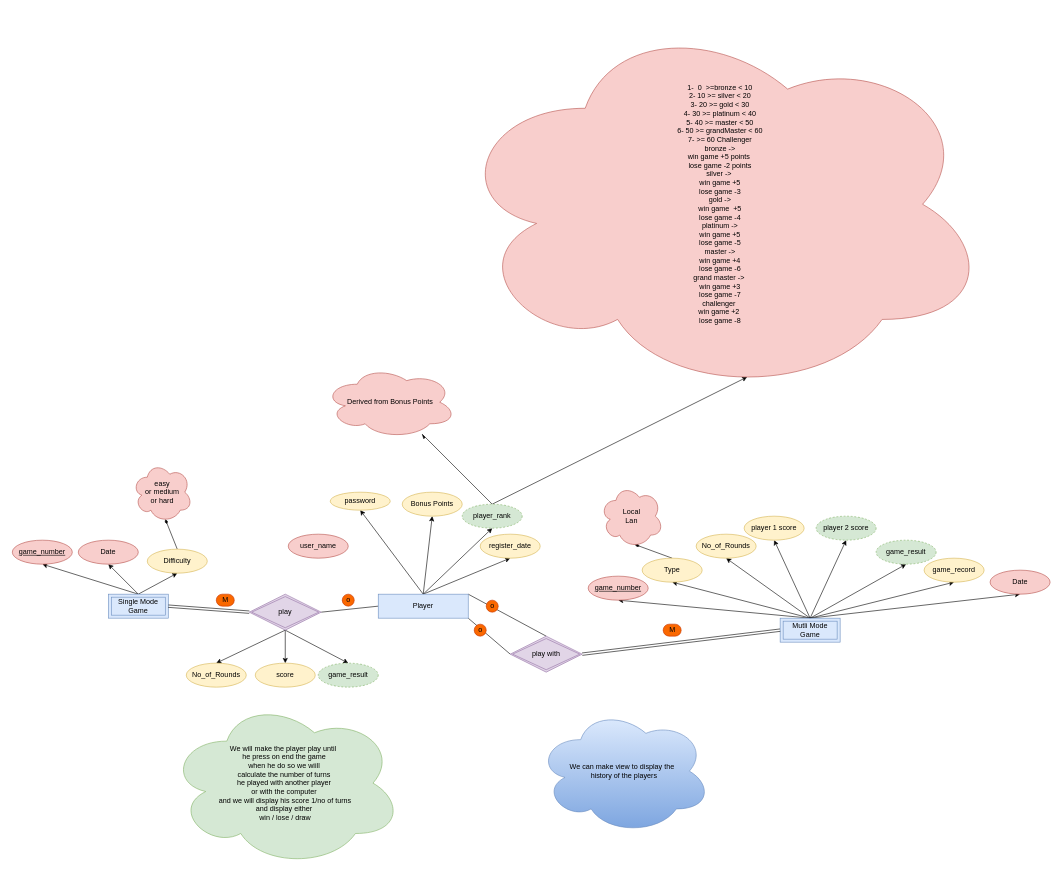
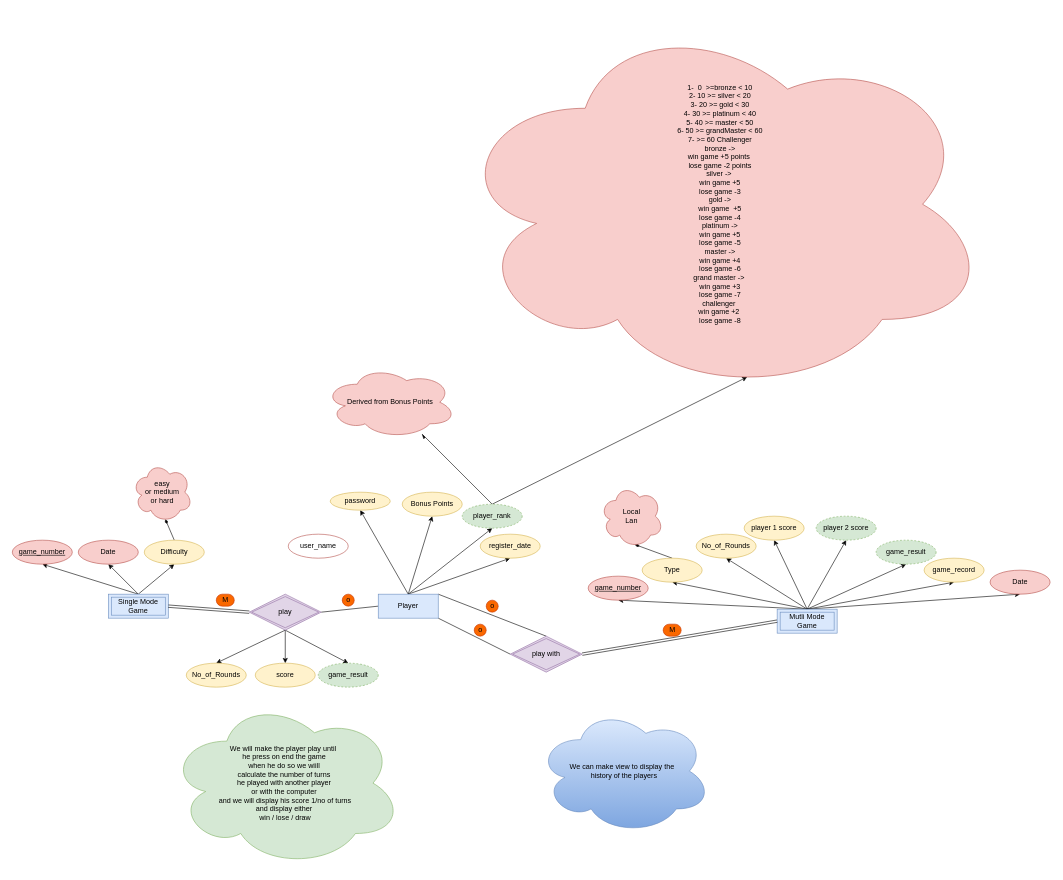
  <mxCell id="0" />
  <mxCell id="1" parent="0" />
  <mxCell id="2" style="edgeStyle=none;rounded=0;orthogonalLoop=1;jettySize=auto;html=1;exitX=0.5;exitY=0;exitDx=0;exitDy=0;entryX=0.5;entryY=1;entryDx=0;entryDy=0;" parent="1" source="9" target="11" edge="1"><mxGeometry relative="1" as="geometry" /></mxCell>
  <mxCell id="3" style="edgeStyle=none;rounded=0;orthogonalLoop=1;jettySize=auto;html=1;exitX=0.5;exitY=0;exitDx=0;exitDy=0;entryX=0.5;entryY=1;entryDx=0;entryDy=0;endArrow=classic;endFill=1;" parent="1" source="9" target="14" edge="1"><mxGeometry relative="1" as="geometry" /></mxCell>
  <mxCell id="4" style="edgeStyle=none;rounded=0;orthogonalLoop=1;jettySize=auto;html=1;exitX=0;exitY=0.5;exitDx=0;exitDy=0;entryX=1;entryY=0.5;entryDx=0;entryDy=0;endArrow=none;endFill=0;" parent="1" source="9" target="35" edge="1"><mxGeometry relative="1" as="geometry" /></mxCell>
  <mxCell id="5" style="edgeStyle=none;rounded=0;orthogonalLoop=1;jettySize=auto;html=1;exitX=1;exitY=0;exitDx=0;exitDy=0;entryX=0.5;entryY=0;entryDx=0;entryDy=0;endArrow=none;endFill=0;" parent="1" source="9" target="37" edge="1"><mxGeometry relative="1" as="geometry" /></mxCell>
  <mxCell id="6" style="edgeStyle=none;rounded=0;orthogonalLoop=1;jettySize=auto;html=1;exitX=1;exitY=1;exitDx=0;exitDy=0;entryX=0;entryY=0.5;entryDx=0;entryDy=0;endArrow=none;endFill=0;" parent="1" source="9" target="37" edge="1"><mxGeometry relative="1" as="geometry" /></mxCell>
  <mxCell id="7" style="edgeStyle=none;rounded=0;orthogonalLoop=1;jettySize=auto;html=1;exitX=0.5;exitY=0;exitDx=0;exitDy=0;entryX=0.5;entryY=1;entryDx=0;entryDy=0;endArrow=classic;endFill=1;" parent="1" source="9" target="51" edge="1"><mxGeometry relative="1" as="geometry" /></mxCell>
  <mxCell id="8" style="edgeStyle=none;rounded=0;orthogonalLoop=1;jettySize=auto;html=1;exitX=0.5;exitY=0;exitDx=0;exitDy=0;entryX=0.5;entryY=1;entryDx=0;entryDy=0;endArrow=classic;endFill=1;" parent="1" source="9" target="54" edge="1"><mxGeometry relative="1" as="geometry" /></mxCell>
- <mxCell id="9" value="Player" style="whiteSpace=wrap;html=1;align=center;fillColor=#dae8fc;strokeColor=#6c8ebf;" parent="1" vertex="1"><mxGeometry x="630" y="990" width="150" height="40" as="geometry" /></mxCell>
- <mxCell id="10" value="user_name" style="ellipse;whiteSpace=wrap;html=1;align=center;fillColor=#f8cecc;strokeColor=#b85450;" parent="1" vertex="1"><mxGeometry x="480" y="890" width="100" height="40" as="geometry" /></mxCell>
+ <mxCell id="9" value="Player" style="whiteSpace=wrap;html=1;align=center;fillColor=#dae8fc;strokeColor=#6c8ebf;" parent="1" vertex="1"><mxGeometry x="630" y="990" width="100" height="40" as="geometry" /></mxCell>
+ <mxCell id="10" value="user_name" style="ellipse;whiteSpace=wrap;html=1;align=center;fillColor=#ffffff;strokeColor=#b85450;" parent="1" vertex="1"><mxGeometry x="480" y="890" width="100" height="40" as="geometry" /></mxCell>
  <mxCell id="11" value="password" style="ellipse;whiteSpace=wrap;html=1;align=center;fillColor=#fff2cc;strokeColor=#d6b656;" parent="1" vertex="1"><mxGeometry x="550" y="820" width="100" height="30" as="geometry" /></mxCell>
  <mxCell id="12" style="edgeStyle=none;rounded=0;orthogonalLoop=1;jettySize=auto;html=1;exitX=0.5;exitY=1;exitDx=0;exitDy=0;entryX=0.5;entryY=0;entryDx=0;entryDy=0;endArrow=classic;endFill=1;" parent="1" target="15" edge="1"><mxGeometry relative="1" as="geometry"><mxPoint x="475" y="1050" as="sourcePoint" /></mxGeometry></mxCell>
  <mxCell id="13" value="M" style="text;html=1;resizable=0;autosize=1;align=center;verticalAlign=middle;points=[];fillColor=#fa6800;strokeColor=#C73500;rounded=1;arcSize=28;fontColor=#000000;shadow=0;sketch=0;glass=0;fillOpacity=100;strokeOpacity=100;imageWidth=50;imageHeight=50;absoluteArcSize=1;" parent="1" vertex="1"><mxGeometry x="360" y="990" width="30" height="20" as="geometry" /></mxCell>
  <mxCell id="14" value="register_date&lt;br&gt;" style="ellipse;whiteSpace=wrap;html=1;align=center;fillColor=#fff2cc;strokeColor=#d6b656;" parent="1" vertex="1"><mxGeometry x="800" y="890" width="100" height="40" as="geometry" /></mxCell>
  <mxCell id="15" value="score" style="ellipse;whiteSpace=wrap;html=1;align=center;rounded=1;shadow=0;glass=0;sketch=0;fillColor=#fff2cc;strokeColor=#d6b656;" parent="1" vertex="1"><mxGeometry x="425" y="1105" width="100" height="40" as="geometry" /></mxCell>
  <mxCell id="16" style="edgeStyle=none;rounded=0;orthogonalLoop=1;jettySize=auto;html=1;exitX=0.5;exitY=0;exitDx=0;exitDy=0;entryX=0.5;entryY=1;entryDx=0;entryDy=0;endArrow=classic;endFill=1;" parent="1" source="19" target="30" edge="1"><mxGeometry relative="1" as="geometry" /></mxCell>
  <mxCell id="17" style="edgeStyle=none;rounded=0;orthogonalLoop=1;jettySize=auto;html=1;exitX=0.5;exitY=0;exitDx=0;exitDy=0;entryX=0.5;entryY=1;entryDx=0;entryDy=0;endArrow=classic;endFill=1;" parent="1" source="19" target="41" edge="1"><mxGeometry relative="1" as="geometry" /></mxCell>
  <mxCell id="18" style="edgeStyle=none;rounded=0;orthogonalLoop=1;jettySize=auto;html=1;exitX=0.5;exitY=0;exitDx=0;exitDy=0;entryX=0.5;entryY=1;entryDx=0;entryDy=0;" parent="1" source="19" target="60" edge="1"><mxGeometry relative="1" as="geometry" /></mxCell>
  <mxCell id="19" value="Single Mode Game" style="shape=ext;margin=3;double=1;whiteSpace=wrap;html=1;align=center;rounded=0;shadow=0;glass=0;sketch=0;fillColor=#dae8fc;strokeColor=#6c8ebf;" parent="1" vertex="1"><mxGeometry x="180" y="990" width="100" height="40" as="geometry" /></mxCell>
  <mxCell id="20" style="edgeStyle=none;rounded=0;orthogonalLoop=1;jettySize=auto;html=1;exitX=0.5;exitY=0;exitDx=0;exitDy=0;entryX=0.5;entryY=1;entryDx=0;entryDy=0;endArrow=classic;endFill=1;" parent="1" source="28" target="43" edge="1"><mxGeometry relative="1" as="geometry" /></mxCell>
  <mxCell id="21" style="edgeStyle=none;rounded=0;orthogonalLoop=1;jettySize=auto;html=1;exitX=0.5;exitY=0;exitDx=0;exitDy=0;entryX=0.5;entryY=1;entryDx=0;entryDy=0;endArrow=classic;endFill=1;" parent="1" source="28" target="45" edge="1"><mxGeometry relative="1" as="geometry" /></mxCell>
  <mxCell id="22" style="edgeStyle=none;rounded=0;orthogonalLoop=1;jettySize=auto;html=1;exitX=0.5;exitY=0;exitDx=0;exitDy=0;entryX=0.5;entryY=1;entryDx=0;entryDy=0;endArrow=classic;endFill=1;" parent="1" source="28" target="46" edge="1"><mxGeometry relative="1" as="geometry" /></mxCell>
  <mxCell id="23" style="edgeStyle=none;rounded=0;orthogonalLoop=1;jettySize=auto;html=1;exitX=0.5;exitY=0;exitDx=0;exitDy=0;entryX=0.5;entryY=1;entryDx=0;entryDy=0;endArrow=classic;endFill=1;" parent="1" source="28" target="50" edge="1"><mxGeometry relative="1" as="geometry" /></mxCell>
  <mxCell id="24" style="edgeStyle=none;rounded=0;orthogonalLoop=1;jettySize=auto;html=1;exitX=0.5;exitY=0;exitDx=0;exitDy=0;entryX=0.5;entryY=1;entryDx=0;entryDy=0;" parent="1" source="28" target="58" edge="1"><mxGeometry relative="1" as="geometry" /></mxCell>
  <mxCell id="25" style="edgeStyle=none;rounded=0;orthogonalLoop=1;jettySize=auto;html=1;exitX=0.5;exitY=0;exitDx=0;exitDy=0;entryX=0.5;entryY=1;entryDx=0;entryDy=0;" parent="1" source="28" target="59" edge="1"><mxGeometry relative="1" as="geometry" /></mxCell>
  <mxCell id="26" style="edgeStyle=none;rounded=0;orthogonalLoop=1;jettySize=auto;html=1;exitX=0.5;exitY=0;exitDx=0;exitDy=0;entryX=0.5;entryY=1;entryDx=0;entryDy=0;" parent="1" source="28" target="61" edge="1"><mxGeometry relative="1" as="geometry" /></mxCell>
  <mxCell id="27" style="edgeStyle=none;rounded=0;orthogonalLoop=1;jettySize=auto;html=1;exitX=0.5;exitY=0;exitDx=0;exitDy=0;entryX=0.5;entryY=1;entryDx=0;entryDy=0;" parent="1" source="28" target="62" edge="1"><mxGeometry relative="1" as="geometry" /></mxCell>
- <mxCell id="28" value="Mutli Mode Game" style="shape=ext;margin=3;double=1;whiteSpace=wrap;html=1;align=center;rounded=0;shadow=0;glass=0;sketch=0;fillColor=#dae8fc;strokeColor=#6c8ebf;" parent="1" vertex="1"><mxGeometry x="1300" y="1030" width="100" height="40" as="geometry" /></mxCell>
+ <mxCell id="28" value="Mutli Mode Game" style="shape=ext;margin=3;double=1;whiteSpace=wrap;html=1;align=center;rounded=0;shadow=0;glass=0;sketch=0;fillColor=#dae8fc;strokeColor=#6c8ebf;" parent="1" vertex="1"><mxGeometry x="1295" y="1015" width="100" height="40" as="geometry" /></mxCell>
  <mxCell id="29" style="edgeStyle=none;rounded=0;orthogonalLoop=1;jettySize=auto;html=1;exitX=0.5;exitY=0;exitDx=0;exitDy=0;entryX=0.55;entryY=0.95;entryDx=0;entryDy=0;entryPerimeter=0;endArrow=diamondThin;endFill=1;" parent="1" source="30" target="31" edge="1"><mxGeometry relative="1" as="geometry" /></mxCell>
- <mxCell id="30" value="Difficulty&lt;br&gt;" style="ellipse;whiteSpace=wrap;html=1;align=center;rounded=0;shadow=0;glass=0;sketch=0;fillColor=#fff2cc;strokeColor=#d6b656;" parent="1" vertex="1"><mxGeometry x="245" y="915" width="100" height="40" as="geometry" /></mxCell>
+ <mxCell id="30" value="Difficulty&lt;br&gt;" style="ellipse;whiteSpace=wrap;html=1;align=center;rounded=0;shadow=0;glass=0;sketch=0;fillColor=#fff2cc;strokeColor=#d6b656;" parent="1" vertex="1"><mxGeometry x="240" y="900" width="100" height="40" as="geometry" /></mxCell>
  <mxCell id="31" value="easy &lt;br&gt;or medium &lt;br&gt;or hard" style="ellipse;shape=cloud;whiteSpace=wrap;html=1;align=center;rounded=0;shadow=0;glass=0;sketch=0;fillColor=#f8cecc;strokeColor=#b85450;" parent="1" vertex="1"><mxGeometry x="220" y="770" width="100" height="100" as="geometry" /></mxCell>
  <mxCell id="32" style="edgeStyle=none;rounded=0;orthogonalLoop=1;jettySize=auto;html=1;exitX=0.5;exitY=1;exitDx=0;exitDy=0;entryX=0.5;entryY=0;entryDx=0;entryDy=0;endArrow=classic;endFill=1;" parent="1" source="35" target="39" edge="1"><mxGeometry relative="1" as="geometry" /></mxCell>
  <mxCell id="33" style="edgeStyle=none;rounded=0;orthogonalLoop=1;jettySize=auto;html=1;exitX=0.5;exitY=1;exitDx=0;exitDy=0;entryX=0.5;entryY=0;entryDx=0;entryDy=0;endArrow=classic;endFill=1;" parent="1" source="35" target="40" edge="1"><mxGeometry relative="1" as="geometry" /></mxCell>
  <mxCell id="34" style="edgeStyle=none;rounded=0;orthogonalLoop=1;jettySize=auto;html=1;exitX=0;exitY=0.5;exitDx=0;exitDy=0;entryX=1;entryY=0.5;entryDx=0;entryDy=0;endArrow=classic;endFill=1;shape=link;" parent="1" source="35" target="19" edge="1"><mxGeometry relative="1" as="geometry" /></mxCell>
  <mxCell id="35" value="play" style="shape=rhombus;double=1;perimeter=rhombusPerimeter;whiteSpace=wrap;html=1;align=center;rounded=0;shadow=0;glass=0;sketch=0;fillColor=#e1d5e7;strokeColor=#9673a6;" parent="1" vertex="1"><mxGeometry x="415" y="990" width="120" height="60" as="geometry" /></mxCell>
  <mxCell id="36" style="edgeStyle=none;rounded=0;orthogonalLoop=1;jettySize=auto;html=1;exitX=1;exitY=0.5;exitDx=0;exitDy=0;entryX=0;entryY=0.5;entryDx=0;entryDy=0;endArrow=none;endFill=0;shape=link;" parent="1" source="37" target="28" edge="1"><mxGeometry relative="1" as="geometry" /></mxCell>
  <mxCell id="37" value="play with&lt;br&gt;" style="shape=rhombus;double=1;perimeter=rhombusPerimeter;whiteSpace=wrap;html=1;align=center;rounded=0;shadow=0;glass=0;sketch=0;fillColor=#e1d5e7;strokeColor=#9673a6;" parent="1" vertex="1"><mxGeometry x="850" y="1060" width="120" height="60" as="geometry" /></mxCell>
  <mxCell id="38" value="o" style="text;html=1;resizable=0;autosize=1;align=center;verticalAlign=middle;points=[];fillColor=#fa6800;strokeColor=#C73500;rounded=1;arcSize=30;fontColor=#000000;shadow=0;sketch=0;glass=0;fillOpacity=100;strokeOpacity=100;imageWidth=50;imageHeight=50;absoluteArcSize=1;" parent="1" vertex="1"><mxGeometry x="570" y="990" width="20" height="20" as="geometry" /></mxCell>
  <mxCell id="39" value="game_result" style="ellipse;whiteSpace=wrap;html=1;align=center;dashed=1;rounded=0;shadow=0;glass=0;sketch=0;fillColor=#d5e8d4;strokeColor=#82b366;" parent="1" vertex="1"><mxGeometry x="530" y="1105" width="100" height="40" as="geometry" /></mxCell>
  <mxCell id="40" value="No_of_Rounds" style="ellipse;whiteSpace=wrap;html=1;align=center;rounded=1;shadow=0;glass=0;sketch=0;fillColor=#fff2cc;strokeColor=#d6b656;" parent="1" vertex="1"><mxGeometry x="310" y="1105" width="100" height="40" as="geometry" /></mxCell>
  <mxCell id="41" value="Date" style="ellipse;whiteSpace=wrap;html=1;align=center;rounded=0;shadow=0;glass=0;sketch=0;fillColor=#f8cecc;strokeColor=#b85450;" parent="1" vertex="1"><mxGeometry x="130" y="900" width="100" height="40" as="geometry" /></mxCell>
  <mxCell id="42" style="edgeStyle=none;rounded=0;orthogonalLoop=1;jettySize=auto;html=1;exitX=0.5;exitY=0;exitDx=0;exitDy=0;entryX=0.55;entryY=0.95;entryDx=0;entryDy=0;entryPerimeter=0;endArrow=diamondThin;endFill=1;" parent="1" source="43" target="44" edge="1"><mxGeometry relative="1" as="geometry" /></mxCell>
  <mxCell id="43" value="Type" style="ellipse;whiteSpace=wrap;html=1;align=center;fillColor=#fff2cc;strokeColor=#d6b656;" parent="1" vertex="1"><mxGeometry x="1070" y="930" width="100" height="40" as="geometry" /></mxCell>
  <mxCell id="44" value="Local&lt;br&gt;Lan" style="ellipse;shape=cloud;whiteSpace=wrap;html=1;align=center;rounded=0;shadow=0;glass=0;sketch=0;fillColor=#f8cecc;strokeColor=#b85450;" parent="1" vertex="1"><mxGeometry x="1000" y="807.5" width="105" height="105" as="geometry" /></mxCell>
  <mxCell id="45" value="No_of_Rounds" style="ellipse;whiteSpace=wrap;html=1;align=center;rounded=1;shadow=0;glass=0;sketch=0;fillColor=#fff2cc;strokeColor=#d6b656;" parent="1" vertex="1"><mxGeometry x="1160" y="890" width="100" height="40" as="geometry" /></mxCell>
  <mxCell id="46" value="player 1 score" style="ellipse;whiteSpace=wrap;html=1;align=center;rounded=1;shadow=0;glass=0;sketch=0;fillColor=#fff2cc;strokeColor=#d6b656;" parent="1" vertex="1"><mxGeometry x="1240" y="860" width="100" height="40" as="geometry" /></mxCell>
  <mxCell id="47" value="M" style="text;html=1;resizable=0;autosize=1;align=center;verticalAlign=middle;points=[];fillColor=#fa6800;strokeColor=#C73500;rounded=1;arcSize=28;fontColor=#000000;shadow=0;sketch=0;glass=0;fillOpacity=100;strokeOpacity=100;imageWidth=50;imageHeight=50;absoluteArcSize=1;" parent="1" vertex="1"><mxGeometry x="1105" y="1040" width="30" height="20" as="geometry" /></mxCell>
  <mxCell id="48" value="o" style="text;html=1;resizable=0;autosize=1;align=center;verticalAlign=middle;points=[];fillColor=#fa6800;strokeColor=#C73500;rounded=1;arcSize=30;fontColor=#000000;shadow=0;sketch=0;glass=0;fillOpacity=100;strokeOpacity=100;imageWidth=50;imageHeight=50;absoluteArcSize=1;" parent="1" vertex="1"><mxGeometry x="810" y="1000" width="20" height="20" as="geometry" /></mxCell>
  <mxCell id="49" value="o" style="text;html=1;resizable=0;autosize=1;align=center;verticalAlign=middle;points=[];fillColor=#fa6800;strokeColor=#C73500;rounded=1;arcSize=30;fontColor=#000000;shadow=0;sketch=0;glass=0;fillOpacity=100;strokeOpacity=100;imageWidth=50;imageHeight=50;absoluteArcSize=1;" parent="1" vertex="1"><mxGeometry x="790" y="1040" width="20" height="20" as="geometry" /></mxCell>
  <mxCell id="50" value="Date" style="ellipse;whiteSpace=wrap;html=1;align=center;rounded=0;shadow=0;glass=0;sketch=0;fillColor=#f8cecc;strokeColor=#b85450;" parent="1" vertex="1"><mxGeometry x="1650" y="950" width="100" height="40" as="geometry" /></mxCell>
  <mxCell id="51" value="Bonus Points&lt;br&gt;" style="ellipse;whiteSpace=wrap;html=1;align=center;rounded=0;shadow=0;glass=0;sketch=0;fillColor=#fff2cc;strokeColor=#d6b656;" parent="1" vertex="1"><mxGeometry x="670" y="820" width="100" height="40" as="geometry" /></mxCell>
  <mxCell id="52" style="edgeStyle=none;rounded=0;orthogonalLoop=1;jettySize=auto;html=1;exitX=0.5;exitY=0;exitDx=0;exitDy=0;endArrow=async;endFill=1;" parent="1" source="54" target="55" edge="1"><mxGeometry relative="1" as="geometry" /></mxCell>
  <mxCell id="53" style="rounded=0;orthogonalLoop=1;jettySize=auto;html=1;exitX=0.5;exitY=0;exitDx=0;exitDy=0;entryX=0.55;entryY=0.95;entryDx=0;entryDy=0;entryPerimeter=0;" edge="1" parent="1" source="54" target="64"><mxGeometry relative="1" as="geometry" /></mxCell>
  <mxCell id="54" value="player_rank" style="ellipse;whiteSpace=wrap;html=1;align=center;dashed=1;rounded=0;shadow=0;glass=0;sketch=0;fillColor=#d5e8d4;strokeColor=#82b366;" parent="1" vertex="1"><mxGeometry x="770" y="840" width="100" height="40" as="geometry" /></mxCell>
  <mxCell id="55" value="Derived from Bonus Points" style="ellipse;shape=cloud;whiteSpace=wrap;html=1;align=center;rounded=0;shadow=0;glass=0;sketch=0;fillColor=#f8cecc;strokeColor=#b85450;" parent="1" vertex="1"><mxGeometry x="540" y="610" width="220" height="120" as="geometry" /></mxCell>
  <mxCell id="56" value="We can make view to display the&amp;nbsp;&amp;nbsp;&lt;br&gt;history of the players&lt;br&gt;" style="ellipse;shape=cloud;whiteSpace=wrap;html=1;align=center;rounded=1;shadow=0;glass=0;sketch=0;gradientColor=#7ea6e0;fillColor=#dae8fc;strokeColor=#6c8ebf;" parent="1" vertex="1"><mxGeometry x="895" y="1180" width="290" height="210" as="geometry" /></mxCell>
  <mxCell id="57" value="We will make the player play until&amp;nbsp;&amp;nbsp;&lt;br&gt;he press on end the game&amp;nbsp;&lt;br&gt;when he do so we wiill&amp;nbsp;&lt;br&gt;calculate the number of turns&amp;nbsp;&lt;br&gt;he played with another player&amp;nbsp;&lt;br&gt;or with the computer&amp;nbsp;&lt;br&gt;and we will display his score 1/no of turns&lt;br&gt;and display either&amp;nbsp;&lt;br&gt;win / lose / draw&lt;br&gt;" style="ellipse;shape=cloud;whiteSpace=wrap;html=1;align=center;rounded=0;shadow=0;glass=0;sketch=0;fillColor=#d5e8d4;strokeColor=#82b366;" parent="1" vertex="1"><mxGeometry x="280" y="1165" width="390" height="280" as="geometry" /></mxCell>
  <mxCell id="58" value="player 2 score" style="ellipse;whiteSpace=wrap;html=1;align=center;dashed=1;rounded=0;shadow=0;glass=0;sketch=0;fillColor=#d5e8d4;strokeColor=#82b366;" parent="1" vertex="1"><mxGeometry x="1360" y="860" width="100" height="40" as="geometry" /></mxCell>
  <mxCell id="59" value="game_result" style="ellipse;whiteSpace=wrap;html=1;align=center;dashed=1;rounded=0;shadow=0;glass=0;sketch=0;fillColor=#d5e8d4;strokeColor=#82b366;" parent="1" vertex="1"><mxGeometry x="1460" y="900" width="100" height="40" as="geometry" /></mxCell>
  <mxCell id="60" value="&lt;u&gt;game_number&lt;/u&gt;" style="ellipse;whiteSpace=wrap;html=1;align=center;rounded=0;shadow=0;glass=0;sketch=0;fillColor=#f8cecc;strokeColor=#b85450;" parent="1" vertex="1"><mxGeometry x="20" y="900" width="100" height="40" as="geometry" /></mxCell>
  <mxCell id="61" value="&lt;u&gt;game_number&lt;/u&gt;" style="ellipse;whiteSpace=wrap;html=1;align=center;rounded=0;shadow=0;glass=0;sketch=0;fillColor=#f8cecc;strokeColor=#b85450;" parent="1" vertex="1"><mxGeometry x="980" y="960" width="100" height="40" as="geometry" /></mxCell>
  <mxCell id="62" value="game_record&lt;br&gt;" style="ellipse;whiteSpace=wrap;html=1;align=center;rounded=1;shadow=0;glass=0;sketch=0;fillColor=#fff2cc;strokeColor=#d6b656;" parent="1" vertex="1"><mxGeometry x="1540" y="930" width="100" height="40" as="geometry" /></mxCell>
  <mxCell id="63" style="edgeStyle=none;rounded=0;orthogonalLoop=1;jettySize=auto;html=1;exitX=0.5;exitY=1;exitDx=0;exitDy=0;" parent="1" source="46" target="46" edge="1"><mxGeometry relative="1" as="geometry" /></mxCell>
  <mxCell id="64" value="1-&amp;nbsp; 0&amp;nbsp; &amp;gt;=bronze &amp;lt; 10&lt;br&gt;2- 10 &amp;gt;= silver &amp;lt; 20&lt;br&gt;3- 20 &amp;gt;= gold &amp;lt; 30&lt;br&gt;4- 30 &amp;gt;= platinum &amp;lt; 40&lt;br&gt;5- 40 &amp;gt;= master &amp;lt; 50&lt;br&gt;6- 50 &amp;gt;= grandMaster &amp;lt; 60&lt;br&gt;7- &amp;gt;= 60 Challenger&lt;br&gt;bronze -&amp;gt;&lt;br&gt;win game +5 points&amp;nbsp;&lt;br&gt;lose game -2 points&lt;br&gt;silver -&amp;gt;&amp;nbsp;&lt;br&gt;win game +5&lt;br&gt;lose game -3&lt;br&gt;gold -&amp;gt;&lt;br&gt;win game&amp;nbsp; +5&lt;br&gt;lose game -4&lt;br&gt;platinum -&amp;gt;&lt;br&gt;win game +5&lt;br&gt;lose game -5&lt;br&gt;master -&amp;gt;&lt;br&gt;win game +4&lt;br&gt;lose game -6&lt;br&gt;grand master -&amp;gt;&amp;nbsp;&lt;br&gt;win game +3&lt;br&gt;lose game -7&lt;br&gt;challenger&amp;nbsp;&lt;br&gt;win game +2&amp;nbsp;&lt;br&gt;lose game -8" style="ellipse;shape=cloud;whiteSpace=wrap;html=1;align=center;rounded=0;shadow=0;glass=0;sketch=0;fillColor=#f8cecc;strokeColor=#b85450;" vertex="1" parent="1"><mxGeometry y="20" width="900" height="640" as="geometry" x="750" /></mxCell>
